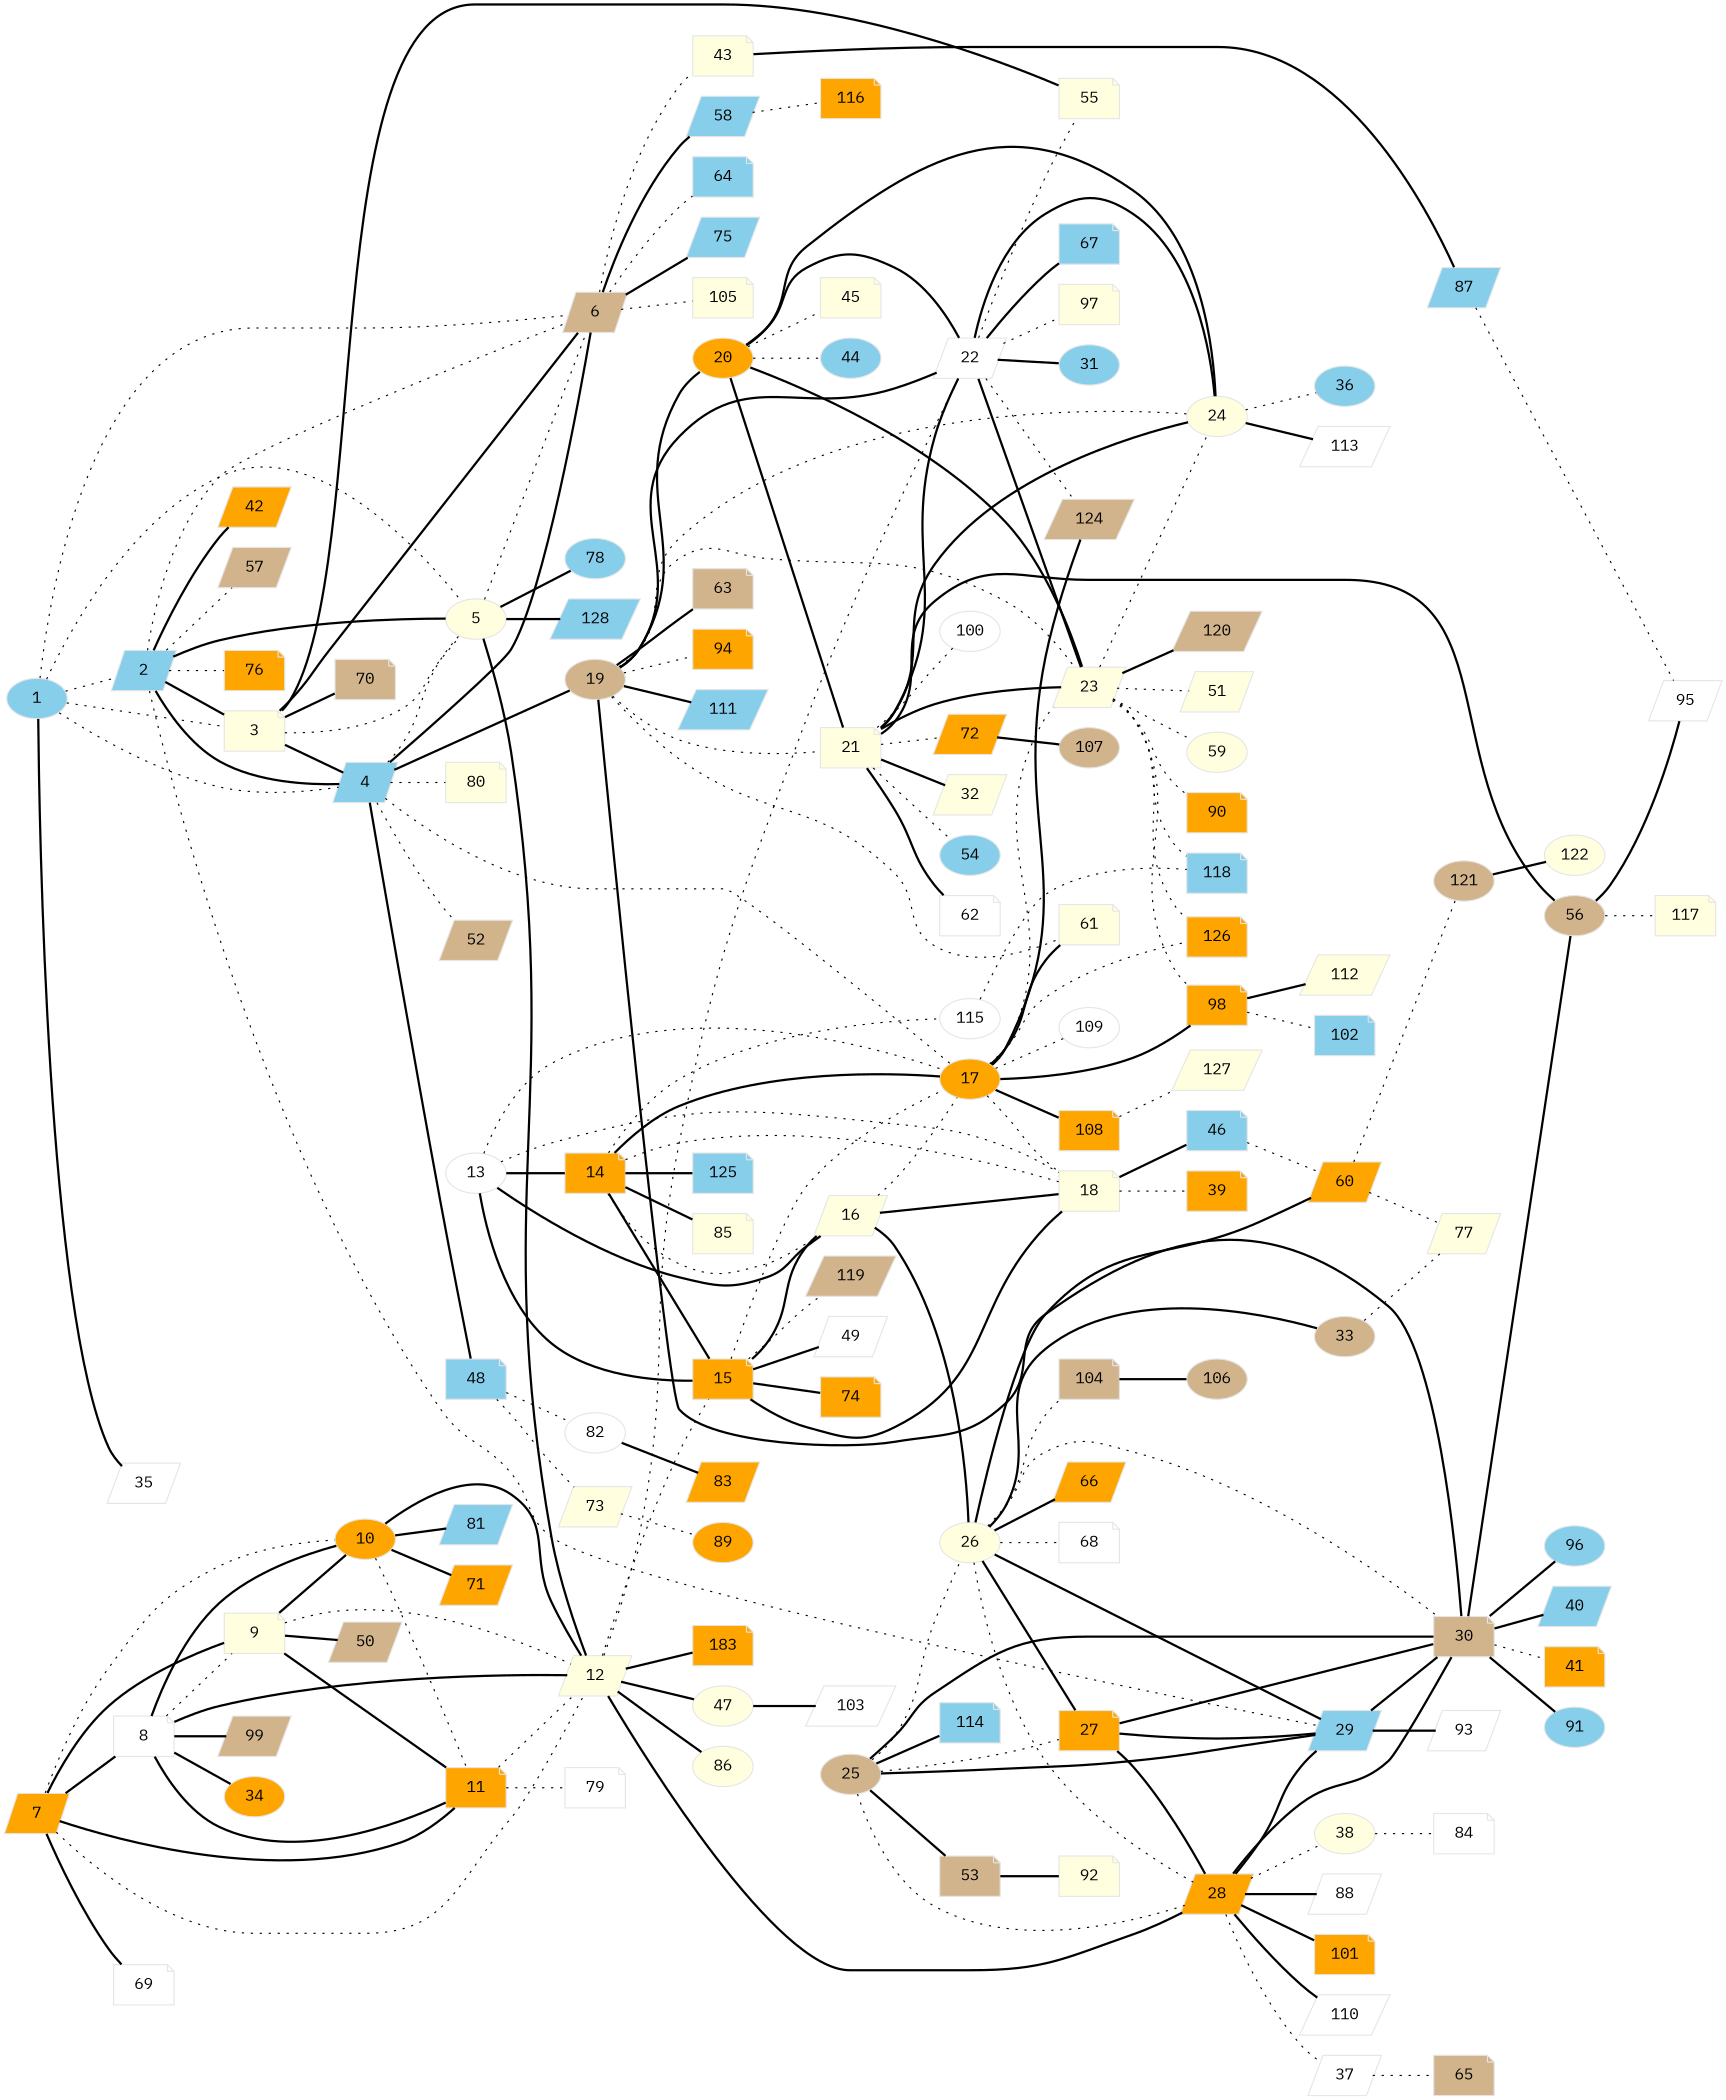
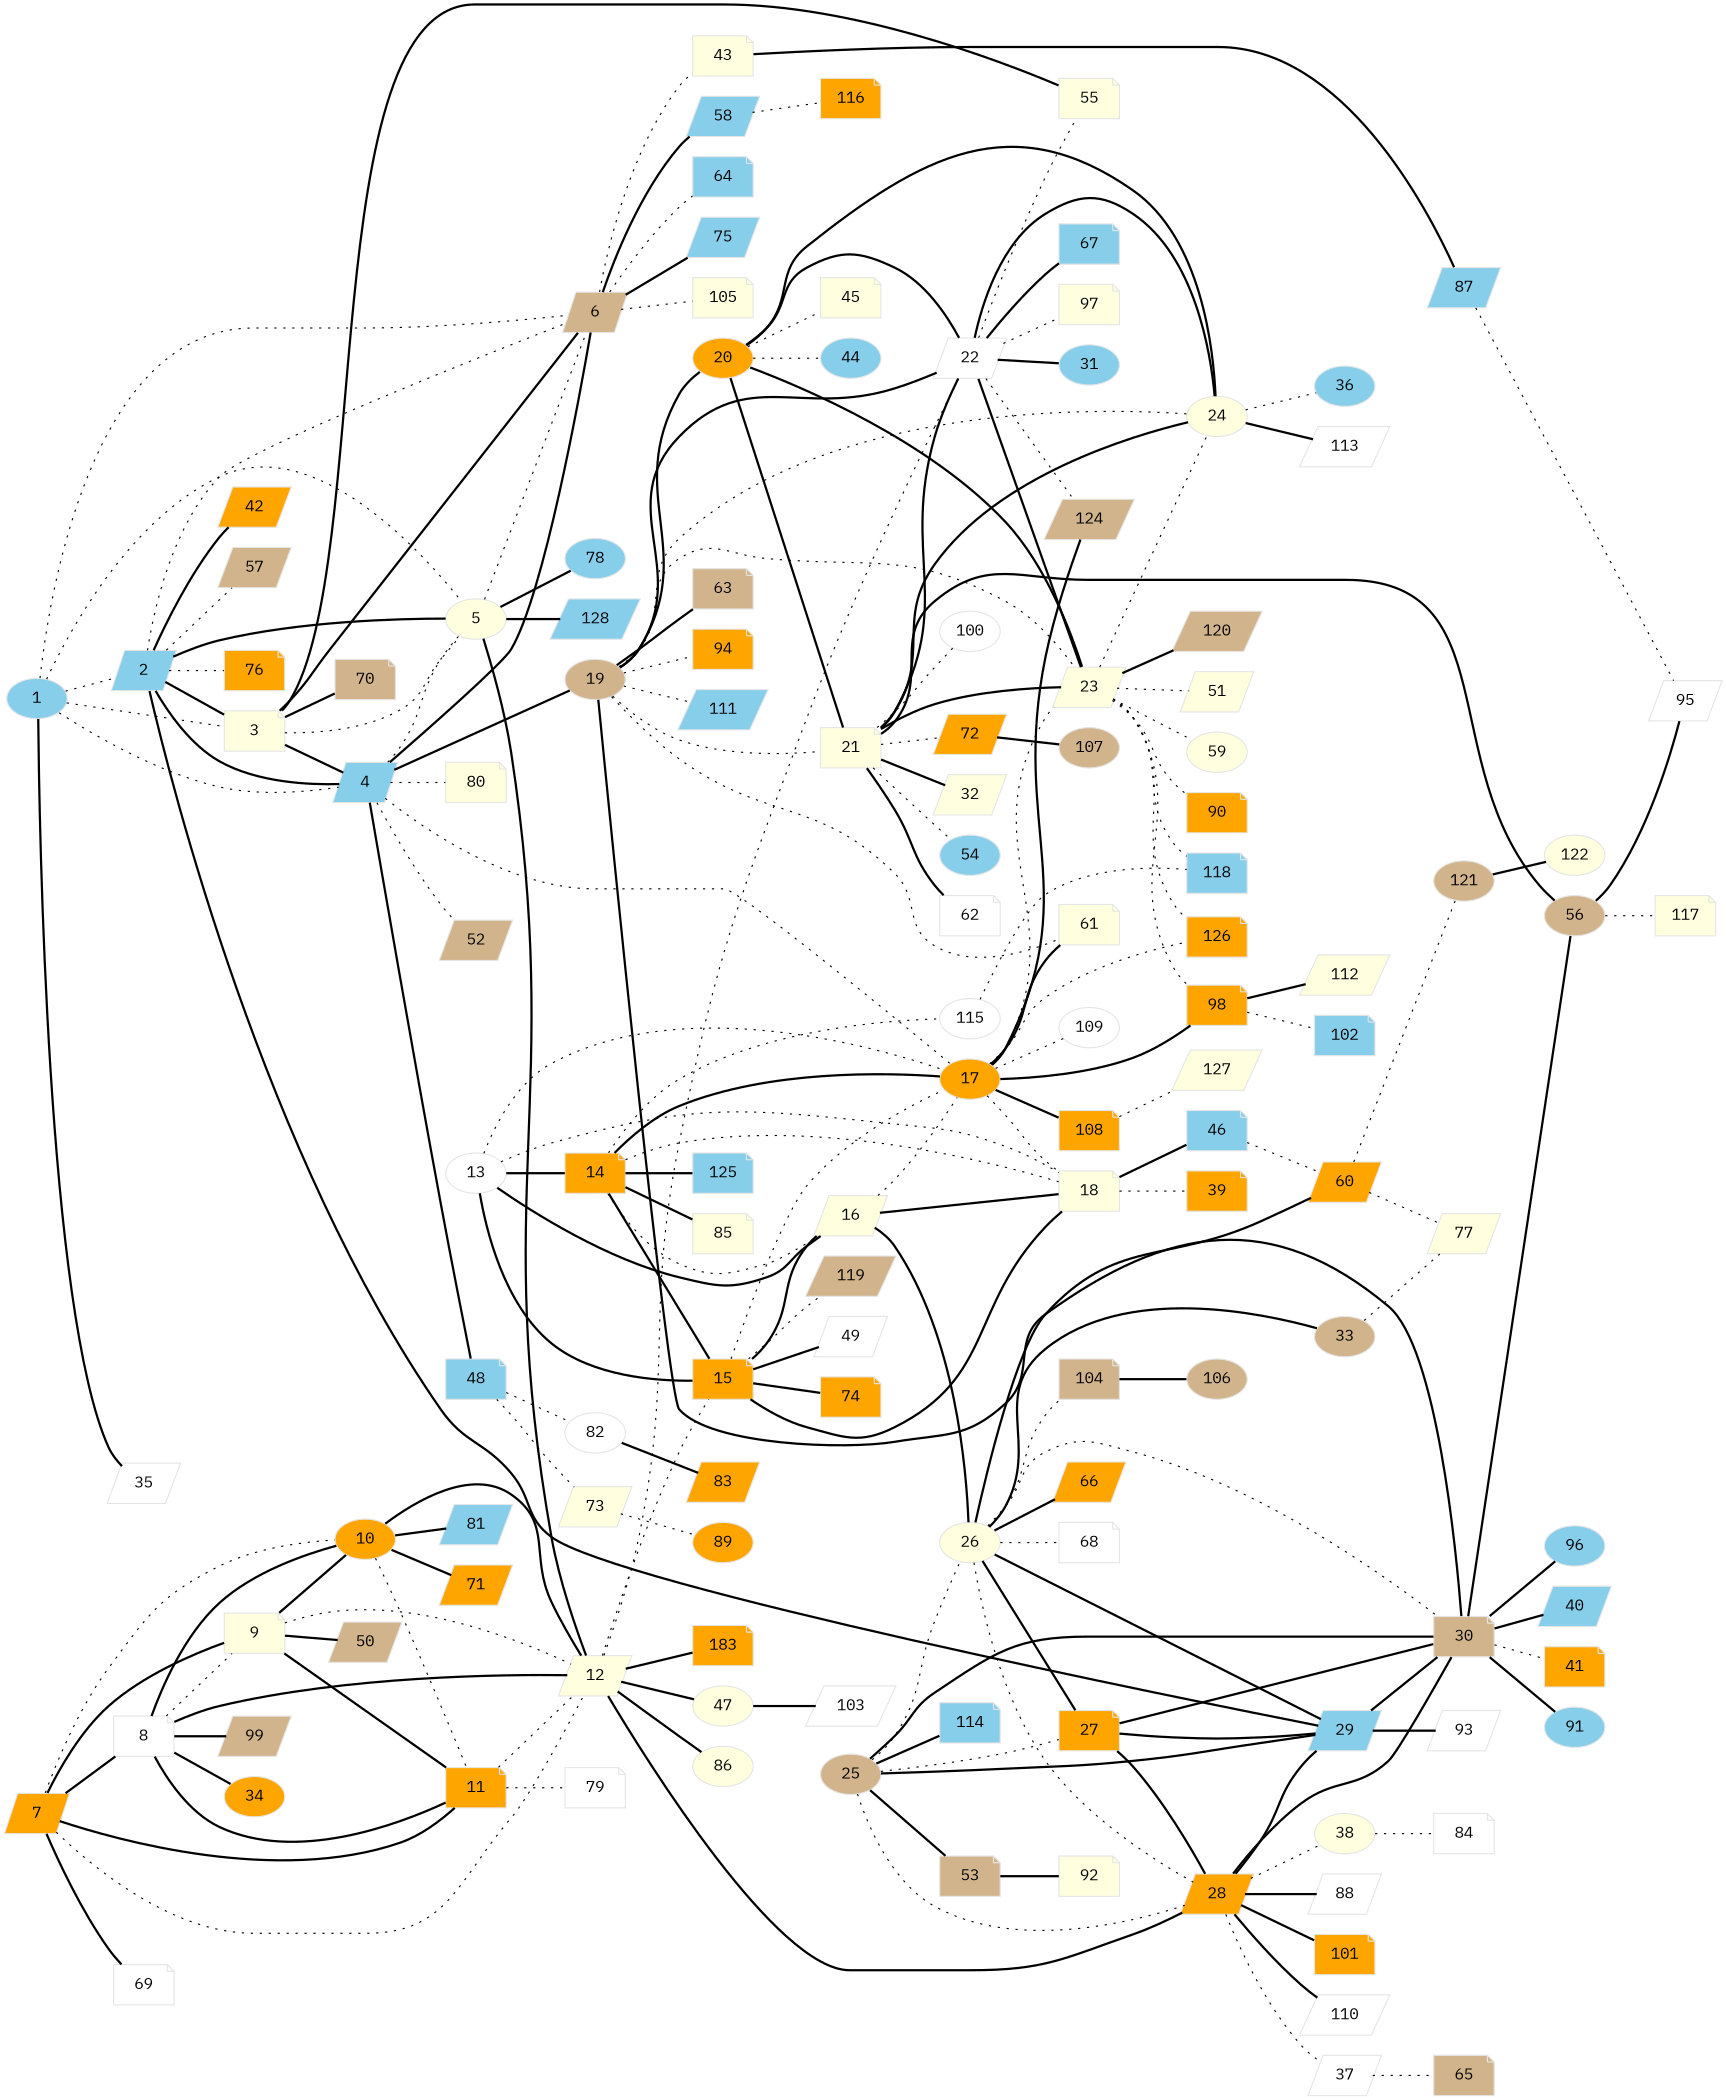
  graph {
    fontname="IBM Plex Mono"
    rankdir=LR
    node [color=gray90 fillcolor=lightyellow fontname="IBM Plex Mono" shape=note style=filled]
    edge [fontname="IBM Plex Mono" style=bold]
    1 [fillcolor=skyblue shape=ellipse]
    2 [fillcolor=skyblue shape=parallelogram]
    3
    4 [fillcolor=skyblue shape=parallelogram]
    5 [shape=ellipse]
    6 [fillcolor=tan shape=parallelogram]
    35 [fillcolor=white shape=parallelogram]
    29 [fillcolor=skyblue shape=parallelogram]
    42 [fillcolor=orange shape=parallelogram]
    57 [fillcolor=tan shape=parallelogram]
    76 [fillcolor=orange]
    55
    70 [fillcolor=tan]
    17 [fillcolor=orange shape=ellipse]
    19 [fillcolor=tan shape=ellipse]
    48 [fillcolor=skyblue]
    52 [fillcolor=tan shape=parallelogram]
    80
    12 [shape=parallelogram]
    78 [fillcolor=skyblue shape=ellipse]
    128 [fillcolor=skyblue shape=parallelogram]
    43
    58 [fillcolor=skyblue shape=parallelogram]
    64 [fillcolor=skyblue]
    75 [fillcolor=skyblue shape=parallelogram]
    105
    30 [fillcolor=tan]
    93 [fillcolor=white shape=parallelogram]
    18
    23 [shape=parallelogram]
    61
    98 [fillcolor=orange]
    108 [fillcolor=orange]
    109 [fillcolor=white shape=ellipse]
    124 [fillcolor=tan shape=parallelogram]
    126 [fillcolor=orange]
    22 [fillcolor=white shape=parallelogram]
    20 [fillcolor=orange shape=ellipse]
    21
    24 [shape=ellipse]
    63 [fillcolor=tan]
    94 [fillcolor=orange]
    111 [fillcolor=skyblue shape=parallelogram]
    73 [shape=parallelogram]
    82 [fillcolor=white shape=ellipse]
    15 [fillcolor=orange]
    28 [fillcolor=orange shape=parallelogram]
    47 [shape=ellipse]
    86 [shape=ellipse]
    n50 [fillcolor=orange label=183]
    87 [fillcolor=skyblue shape=parallelogram]
    116 [fillcolor=orange]
    7 [fillcolor=orange shape=parallelogram]
    8 [fillcolor=white]
    9
    10 [fillcolor=orange shape=ellipse]
    11 [fillcolor=orange]
    69 [fillcolor=white]
    34 [fillcolor=orange shape=ellipse]
    99 [fillcolor=tan shape=parallelogram]
    50 [fillcolor=tan shape=parallelogram]
    71 [fillcolor=orange shape=parallelogram]
    81 [fillcolor=skyblue shape=parallelogram]
    79 [fillcolor=white]
    16 [shape=parallelogram]
    49 [fillcolor=white shape=parallelogram]
    74 [fillcolor=orange]
    119 [fillcolor=tan shape=parallelogram]
    31 [fillcolor=skyblue shape=ellipse]
    67 [fillcolor=skyblue]
    97
    37 [fillcolor=white shape=parallelogram]
    38 [shape=ellipse]
    88 [fillcolor=white shape=parallelogram]
    101 [fillcolor=orange]
    110 [fillcolor=white shape=parallelogram]
    103 [fillcolor=white shape=parallelogram]
    13 [fillcolor=white shape=ellipse]
    14 [fillcolor=orange]
    85
    115 [fillcolor=white shape=ellipse]
    125 [fillcolor=skyblue]
    26 [shape=ellipse]
    39 [fillcolor=orange]
    46 [fillcolor=skyblue]
    118 [fillcolor=skyblue]
    27 [fillcolor=orange]
    33 [fillcolor=tan shape=ellipse]
    60 [fillcolor=orange shape=parallelogram]
    66 [fillcolor=orange shape=parallelogram]
    68 [fillcolor=white]
    104 [fillcolor=tan]
    51 [shape=parallelogram]
    59 [shape=ellipse]
    90 [fillcolor=orange]
    120 [fillcolor=tan shape=parallelogram]
    102 [fillcolor=skyblue]
    112 [shape=parallelogram]
    127 [shape=parallelogram]
    44 [fillcolor=skyblue shape=ellipse]
    45
    32 [shape=parallelogram]
    54 [fillcolor=skyblue shape=ellipse]
    56 [fillcolor=tan shape=ellipse]
    62 [fillcolor=white]
    72 [fillcolor=orange shape=parallelogram]
    100 [fillcolor=white shape=ellipse]
    36 [fillcolor=skyblue shape=ellipse]
    113 [fillcolor=white shape=parallelogram]
    40 [fillcolor=skyblue shape=parallelogram]
    41 [fillcolor=orange]
    91 [fillcolor=skyblue shape=ellipse]
    96 [fillcolor=skyblue shape=ellipse]
    95 [fillcolor=white shape=parallelogram]
    117
    107 [fillcolor=tan shape=ellipse]
    25 [fillcolor=tan shape=ellipse]
    53 [fillcolor=tan]
    114 [fillcolor=skyblue]
    92
    77 [shape=parallelogram]
    121 [fillcolor=tan shape=ellipse]
    106 [fillcolor=tan shape=ellipse]
    65 [fillcolor=tan]
    84 [fillcolor=white]
    89 [fillcolor=orange shape=ellipse]
    83 [fillcolor=orange shape=parallelogram]
    122 [shape=ellipse]
    1 -- 2 [style=dotted]
    1 -- 3 [style=dotted]
    1 -- 4 [style=dotted]
    1 -- 5 [style=dotted]
    1 -- 6 [style=dotted]
    1 -- 35
    2 -- 3
    2 -- 4
    2 -- 5
    2 -- 6 [style=dotted]
-   2 -- 29 [style=dotted]
+   2 -- 29
    2 -- 42
    2 -- 57 [style=dotted]
    2 -- 76 [style=dotted]
    3 -- 4
    3 -- 5 [style=dotted]
    3 -- 6
    3 -- 55
    3 -- 70
    4 -- 5 [style=dotted]
    4 -- 6
    4 -- 17 [style=dotted]
    4 -- 19
    4 -- 48
    4 -- 52 [style=dotted]
    4 -- 80 [style=dotted]
    5 -- 6 [style=dotted]
    5 -- 12
    5 -- 78
    5 -- 128
    6 -- 43 [style=dotted]
    6 -- 58
    6 -- 64 [style=dotted]
    6 -- 75
    6 -- 105 [style=dotted]
    29 -- 30
    29 -- 93
    17 -- 18 [style=dotted]
    17 -- 23 [style=dotted]
    17 -- 61
    17 -- 98
    17 -- 108
    17 -- 109 [style=dotted]
    17 -- 124
    17 -- 126 [style=dotted]
    19 -- 30
    19 -- 23 [style=dotted]
    19 -- 61 [style=dotted]
    19 -- 22
    19 -- 20
    19 -- 21 [style=dotted]
    19 -- 24 [style=dotted]
    19 -- 63
    19 -- 94 [style=dotted]
-   19 -- 111
+   19 -- 111 [style=dotted]
    48 -- 73 [style=dotted]
    48 -- 82 [style=dotted]
    12 -- 22 [style=dotted]
    12 -- 15 [style=dotted]
    12 -- 28
    12 -- 47
    12 -- 86
    12 -- n50
    43 -- 87
    58 -- 116 [style=dotted]
    30 -- 56
    30 -- 40
    30 -- 41 [style=dotted]
    30 -- 91
    30 -- 96
    18 -- 39 [style=dotted]
    18 -- 46
    23 -- 98 [style=dotted]
    23 -- 126 [style=dotted]
    23 -- 24 [style=dotted]
    23 -- 118 [style=dotted]
    23 -- 51 [style=dotted]
    23 -- 59 [style=dotted]
    23 -- 90 [style=dotted]
    23 -- 120
    98 -- 102 [style=dotted]
    98 -- 112
    108 -- 127 [style=dotted]
    22 -- 55 [style=dotted]
    22 -- 23
    22 -- 124 [style=dotted]
    22 -- 24
    22 -- 31
    22 -- 67
    22 -- 97 [style=dotted]
    20 -- 23
    20 -- 22
    20 -- 21
    20 -- 24
    20 -- 44 [style=dotted]
    20 -- 45 [style=dotted]
    21 -- 23
    21 -- 22
    21 -- 24
    21 -- 32
    21 -- 54 [style=dotted]
    21 -- 56
    21 -- 62
    21 -- 72 [style=dotted]
    21 -- 100 [style=dotted]
    24 -- 36 [style=dotted]
    24 -- 113
    73 -- 89 [style=dotted]
    82 -- 83
    15 -- 17 [style=dotted]
    15 -- 18
    15 -- 16
    15 -- 49
    15 -- 74
    15 -- 119 [style=dotted]
    28 -- 29
    28 -- 30
    28 -- 37 [style=dotted]
    28 -- 38 [style=dotted]
    28 -- 88
    28 -- 101
    28 -- 110
    47 -- 103
    87 -- 95 [style=dotted]
    7 -- 12 [style=dotted]
    7 -- 8
    7 -- 9
    7 -- 10 [style=dotted]
    7 -- 11
    7 -- 69
    8 -- 12
    8 -- 9 [style=dotted]
    8 -- 10
    8 -- 11
    8 -- 34
    8 -- 99
    9 -- 12 [style=dotted]
    9 -- 10
    9 -- 11
    9 -- 50
    10 -- 12
    10 -- 11 [style=dotted]
    10 -- 71
    10 -- 81
    11 -- 12 [style=dotted]
    11 -- 79 [style=dotted]
    16 -- 17 [style=dotted]
    16 -- 18
    16 -- 26
    37 -- 65 [style=dotted]
    38 -- 84 [style=dotted]
    13 -- 17 [style=dotted]
    13 -- 18 [style=dotted]
    13 -- 15
    13 -- 16
    13 -- 14
    14 -- 17
    14 -- 18 [style=dotted]
    14 -- 15
    14 -- 16 [style=dotted]
    14 -- 85
    14 -- 115 [style=dotted]
    14 -- 125
    115 -- 118 [style=dotted]
    26 -- 29
    26 -- 30 [style=dotted]
    26 -- 28 [style=dotted]
    26 -- 27
    26 -- 33
    26 -- 60
    26 -- 66
    26 -- 68 [style=dotted]
    26 -- 104 [style=dotted]
    46 -- 60 [style=dotted]
    27 -- 29
    27 -- 30
    27 -- 28
    33 -- 77 [style=dotted]
    60 -- 77 [style=dotted]
    60 -- 121 [style=dotted]
    104 -- 106
    56 -- 95
    56 -- 117 [style=dotted]
    72 -- 107
    25 -- 29
    25 -- 30
    25 -- 28 [style=dotted]
    25 -- 26 [style=dotted]
    25 -- 27 [style=dotted]
    25 -- 53
    25 -- 114
    53 -- 92
    121 -- 122
  }
